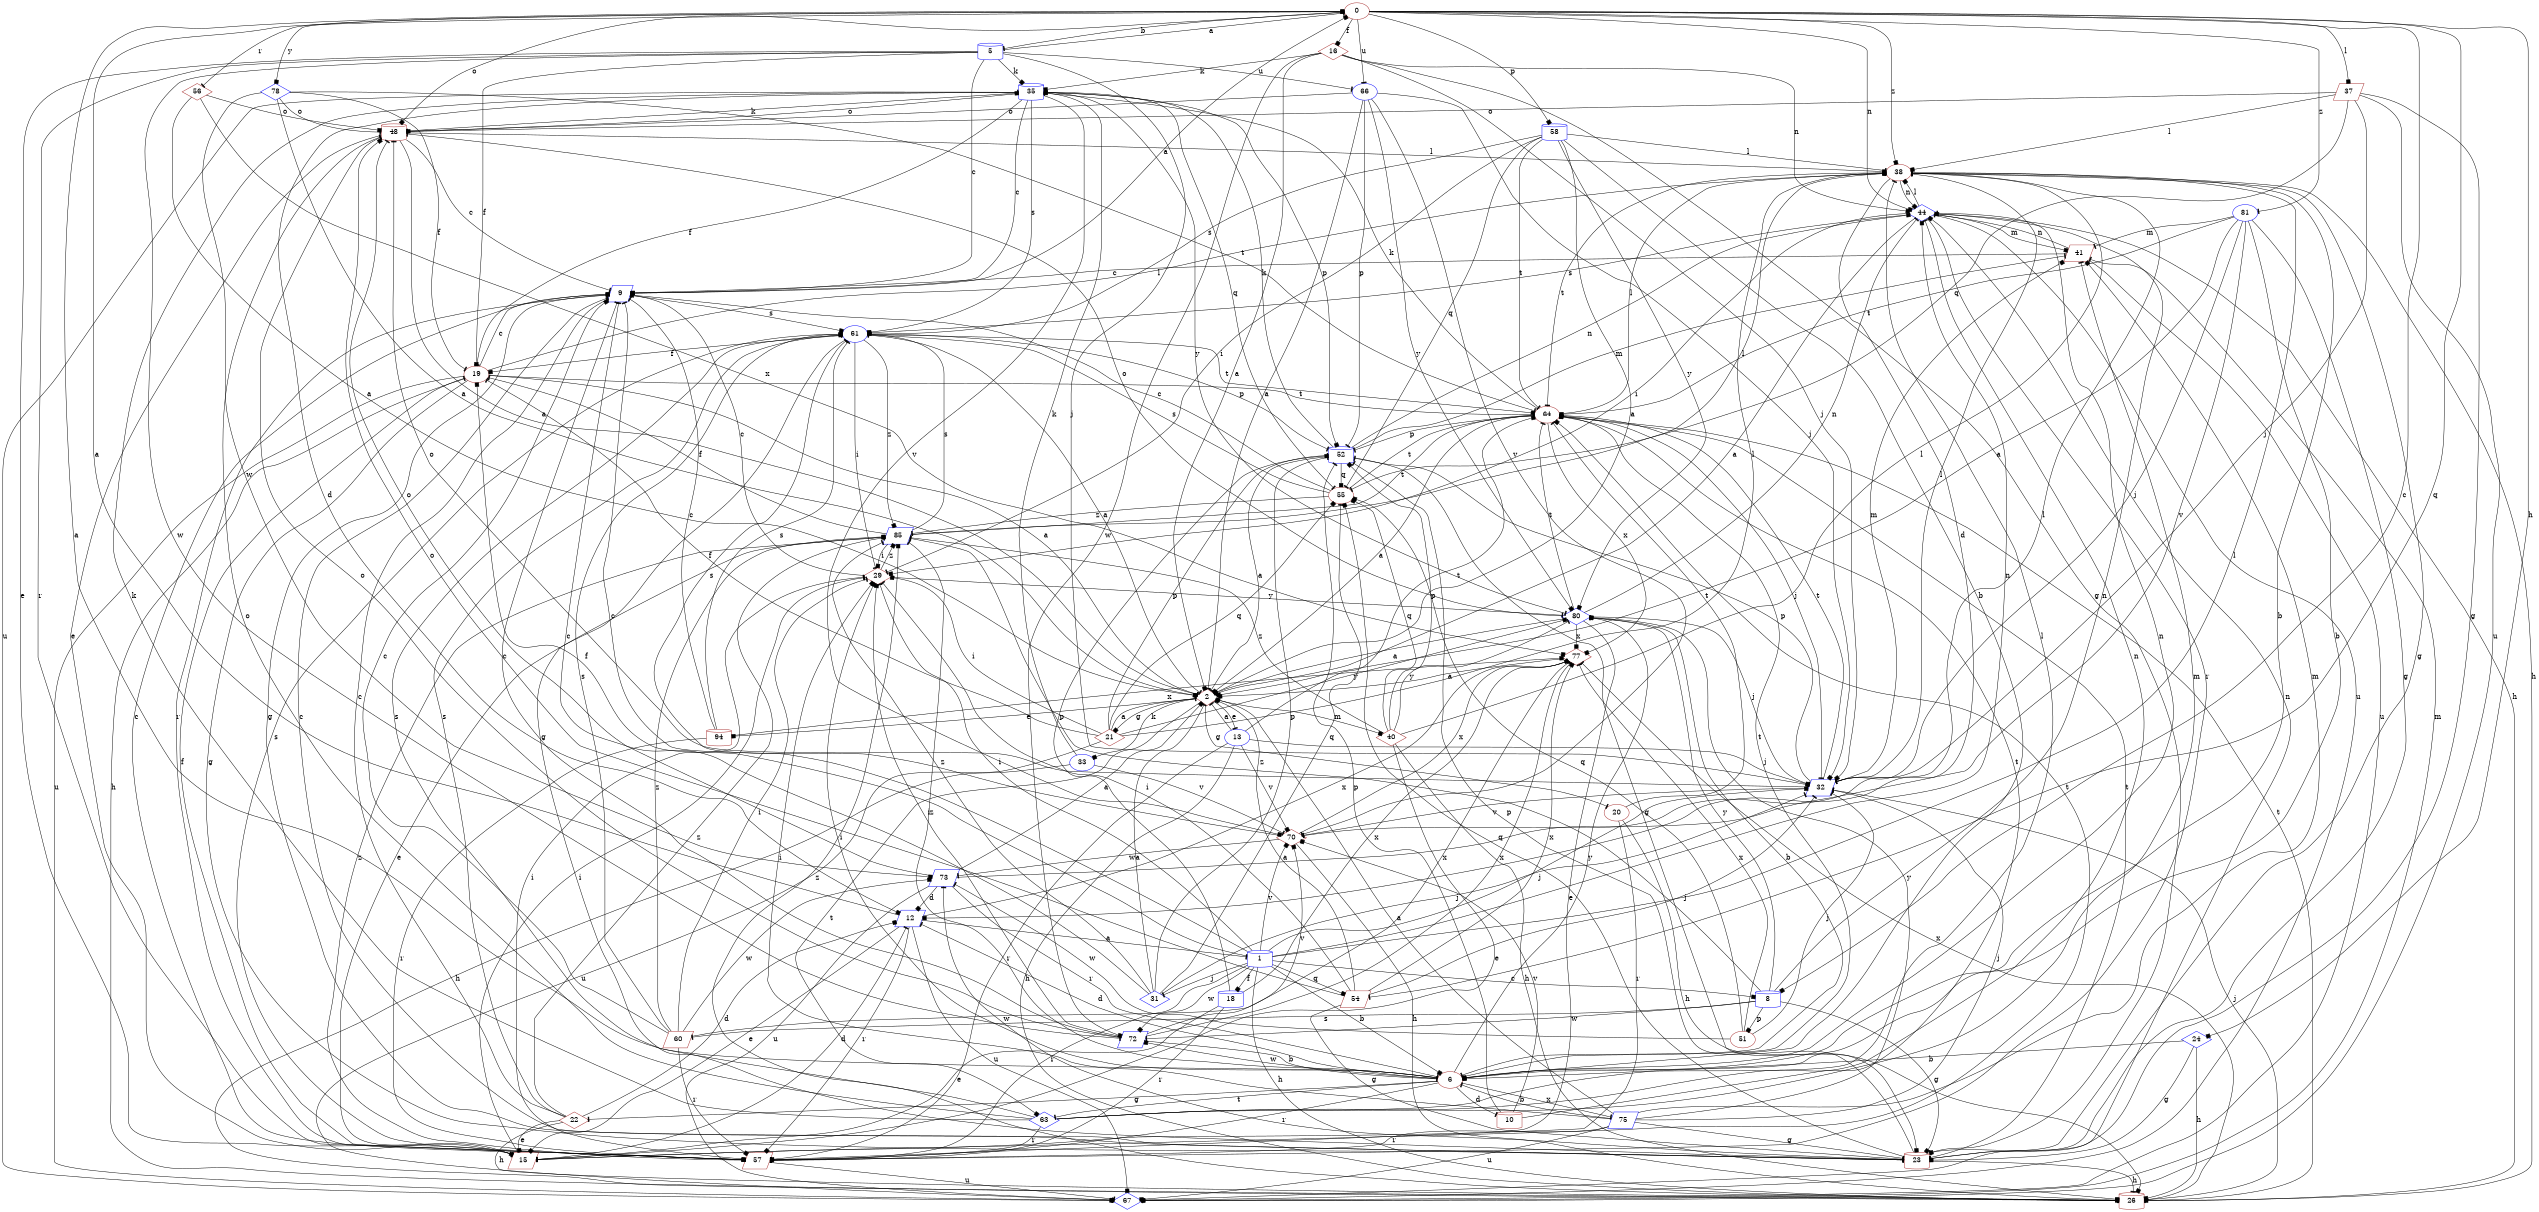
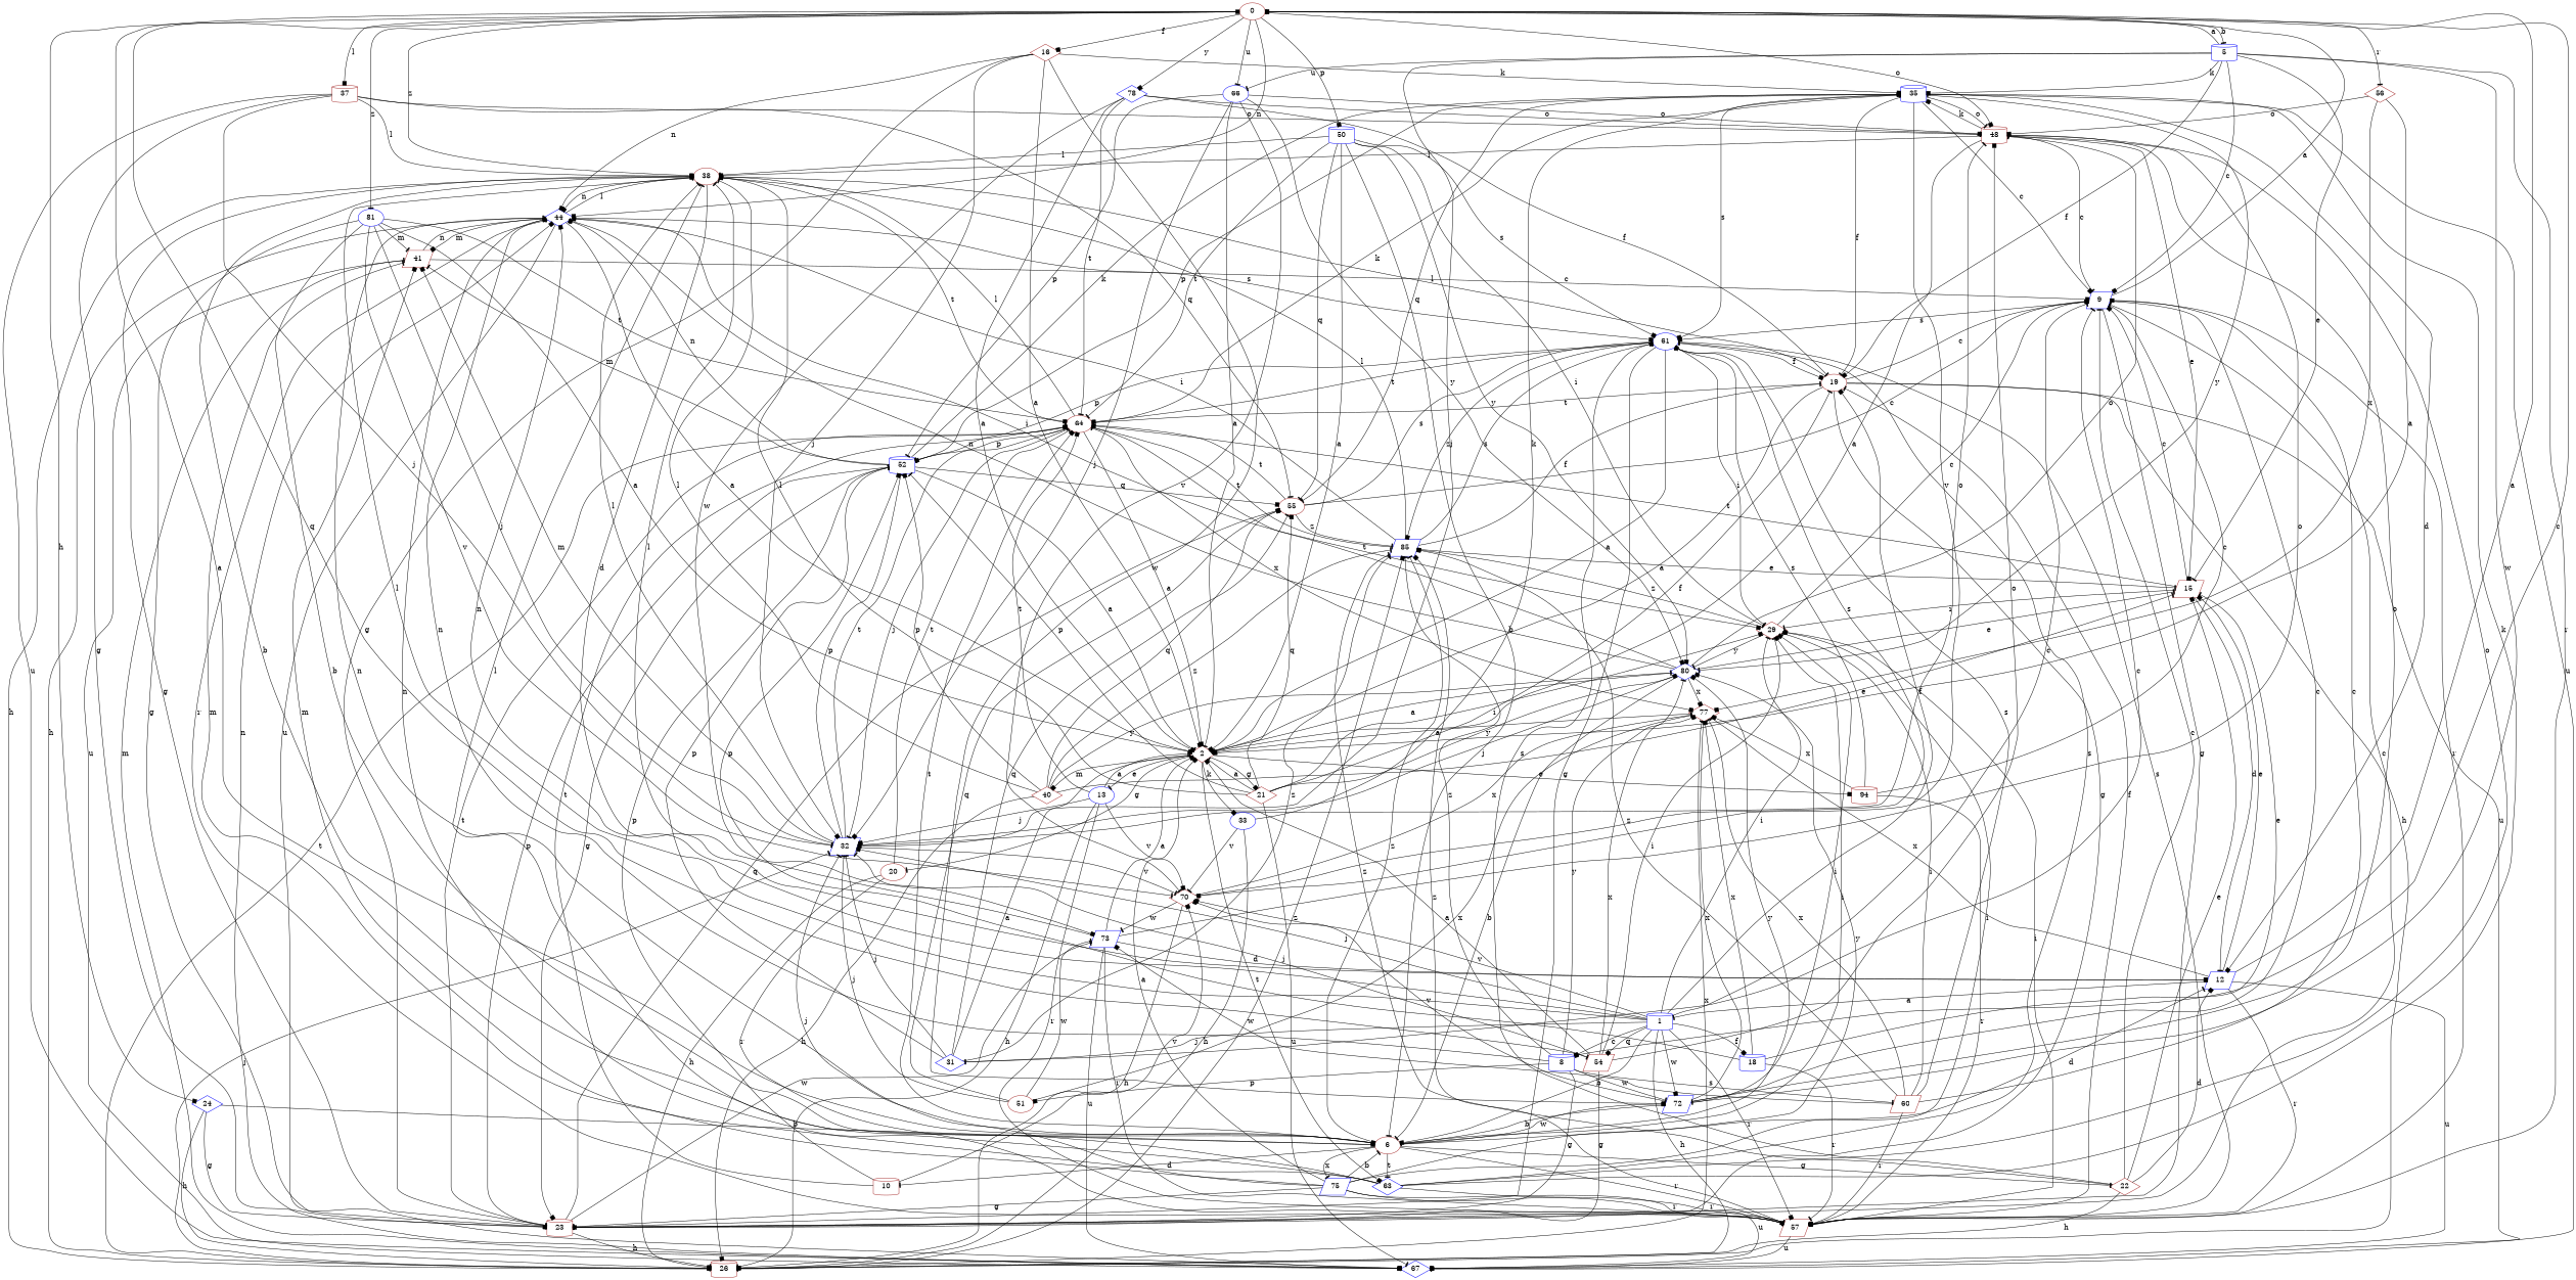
  strict digraph {
    node [color=brown shape=diamond]
    edge [arrowhead=tee]
    0 [shape=ellipse]
    5 [color=blue shape=cylinder]
    8 [color=blue shape=cylinder]
    16
    24 [color=blue]
-   37 [shape=parallelogram]
+   37 [shape=cylinder]
    38 [shape=ellipse]
    44 [color=blue]
    48 [shape=cylinder]
-   50 [color=blue shape=cylinder label=58]
+   50 [color=blue shape=cylinder]
    54 [shape=parallelogram]
    56
    66 [color=blue shape=ellipse]
    78 [color=blue]
    81 [color=blue shape=ellipse]
    9 [color=blue shape=parallelogram]
    19 [shape=ellipse]
    32 [color=blue shape=parallelogram]
    57 [shape=parallelogram]
    72 [color=blue shape=parallelogram]
    15 [shape=parallelogram]
    35 [color=blue shape=cylinder]
    80 [color=blue]
    85 [color=blue shape=parallelogram]
    23 [shape=cylinder]
    51 [shape=ellipse]
    60 [shape=parallelogram]
    2
    6 [shape=ellipse]
    26 [shape=cylinder]
    67 [color=blue]
    55 [shape=ellipse]
    12 [color=blue shape=parallelogram]
    64 [shape=ellipse]
    29
    61 [color=blue shape=ellipse]
    41 [shape=parallelogram]
    77
    70
    52 [color=blue shape=cylinder]
    73 [color=blue shape=parallelogram]
    1 [color=blue shape=cylinder]
    18 [color=blue shape=cylinder]
    31 [color=blue]
    63 [color=blue]
    n46 [label=10 shape=cylinder]
    22
    75 [color=blue shape=parallelogram]
    13 [color=blue shape=ellipse]
    n50 [label=94 shape=cylinder]
    20 [shape=ellipse]
    21
    33 [color=blue shape=ellipse]
    40
    0 -> 5 [label=b]
    0 -> 8 [arrowhead=box label=c]
    0 -> 16 [arrowhead=box label=f]
    0 -> 24 [arrowhead=box label=h]
    0 -> 37 [arrowhead=box label=l]
    0 -> 38 [arrowhead=box label=z]
    0 -> 44 [arrowhead=box label=n]
    0 -> 48 [arrowhead=box label=o]
    0 -> 50 [arrowhead=box label=p]
    0 -> 54 [label=q]
    0 -> 56 [label=r]
    0 -> 66 [label=u]
    0 -> 78 [arrowhead=box label=y]
    0 -> 81 [label=z]
    5 -> 0 [label=a]
    5 -> 66 [label=u]
    5 -> 9 [arrowhead=box label=c]
    5 -> 19 [arrowhead=box label=f]
    5 -> 32 [arrowhead=box label=j]
    5 -> 57 [arrowhead=box label=r]
    5 -> 72 [label=w]
    5 -> 15 [label=e]
    5 -> 35 [arrowhead=box label=k]
    8 -> 44 [arrowhead=box label=n]
    8 -> 72 [label=w]
    8 -> 80 [label=y]
    8 -> 85 [label=z]
    8 -> 23 [arrowhead=box label=g]
    8 -> 51 [arrowhead=box label=p]
    8 -> 60 [label=s]
    16 -> 44 [arrowhead=box label=n]
    16 -> 32 [arrowhead=box label=j]
    16 -> 72 [arrowhead=box label=w]
    16 -> 35 [arrowhead=box label=k]
    16 -> 23 [label=g]
    16 -> 2 [arrowhead=box label=a]
    24 -> 23 [arrowhead=box label=g]
    24 -> 6 [arrowhead=box label=b]
    24 -> 26 [arrowhead=box label=h]
    37 -> 38 [arrowhead=box label=l]
    37 -> 48 [label=o]
    37 -> 32 [label=j]
    37 -> 23 [arrowhead=box label=g]
    37 -> 67 [label=u]
    37 -> 55 [label=q]
    38 -> 44 [arrowhead=box label=n]
    38 -> 23 [label=g]
    38 -> 6 [arrowhead=box label=b]
    38 -> 26 [label=h]
    38 -> 12 [arrowhead=box label=d]
    38 -> 64 [label=t]
    44 -> 38 [arrowhead=box label=l]
    44 -> 57 [label=r]
    44 -> 2 [label=a]
    44 -> 26 [arrowhead=box label=h]
    44 -> 67 [arrowhead=box label=u]
    44 -> 29 [arrowhead=box label=i]
    44 -> 61 [arrowhead=box label=s]
    44 -> 41 [arrowhead=box label=m]
    48 -> 38 [arrowhead=box label=l]
    48 -> 9 [label=c]
    48 -> 15 [arrowhead=box label=e]
    48 -> 35 [arrowhead=box label=k]
    48 -> 2 [label=a]
    50 -> 38 [label=l]
    50 -> 80 [arrowhead=box label=y]
    50 -> 2 [arrowhead=box label=a]
    50 -> 6 [label=b]
    50 -> 55 [label=q]
    50 -> 64 [label=t]
    50 -> 29 [label=i]
    50 -> 61 [arrowhead=box label=s]
    54 -> 48 [arrowhead=box label=o]
    54 -> 32 [label=j]
    54 -> 23 [label=g]
    54 -> 2 [arrowhead=box label=a]
    54 -> 29 [label=i]
    54 -> 77 [arrowhead=box label=x]
    56 -> 48 [arrowhead=box label=o]
    56 -> 2 [arrowhead=box label=a]
    56 -> 77 [arrowhead=box label=x]
    66 -> 48 [arrowhead=box label=o]
    66 -> 32 [arrowhead=box label=j]
    66 -> 80 [arrowhead=box label=y]
    66 -> 2 [label=a]
    66 -> 70 [label=v]
    66 -> 52 [label=p]
    78 -> 48 [label=o]
    78 -> 19 [label=f]
    78 -> 2 [arrowhead=box label=a]
    78 -> 64 [label=t]
    78 -> 73 [arrowhead=box label=w]
    81 -> 32 [label=j]
    81 -> 23 [label=g]
    81 -> 2 [arrowhead=box label=a]
    81 -> 6 [arrowhead=box label=b]
    81 -> 64 [arrowhead=box label=t]
    81 -> 41 [label=m]
    81 -> 70 [label=v]
    9 -> 0 [arrowhead=box label=a]
    9 -> 57 [arrowhead=box label=r]
    9 -> 23 [label=g]
    9 -> 61 [arrowhead=box label=s]
    19 -> 38 [arrowhead=box label=l]
    19 -> 9 [arrowhead=box label=c]
    19 -> 23 [label=g]
    19 -> 2 [label=a]
    19 -> 26 [label=h]
    19 -> 67 [arrowhead=box label=u]
    19 -> 64 [label=t]
    32 -> 38 [label=l]
    32 -> 48 [label=o]
    32 -> 64 [label=t]
    32 -> 41 [arrowhead=box label=m]
    32 -> 70 [label=v]
    32 -> 52 [label=p]
    57 -> 19 [label=f]
    57 -> 85 [arrowhead=box label=z]
    57 -> 67 [label=u]
    57 -> 29 [label=i]
    57 -> 61 [label=s]
    72 -> 48 [label=o]
    72 -> 9 [label=c]
    72 -> 6 [label=b]
    72 -> 29 [arrowhead=box label=i]
    72 -> 77 [label=x]
    72 -> 70 [arrowhead=box label=v]
    15 -> 9 [arrowhead=box label=c]
    15 -> 12 [label=d]
    15 -> 64 [arrowhead=box label=t]
    15 -> 29 [label=i]
    35 -> 48 [label=o]
    35 -> 9 [arrowhead=box label=c]
    35 -> 19 [label=f]
    35 -> 80 [label=y]
    35 -> 67 [label=u]
    35 -> 55 [label=q]
    35 -> 12 [arrowhead=box label=d]
    35 -> 61 [arrowhead=box label=s]
    35 -> 70 [arrowhead=box label=v]
    35 -> 52 [arrowhead=box label=p]
    80 -> 44 [label=n]
    80 -> 48 [label=o]
    80 -> 32 [label=j]
    80 -> 15 [label=e]
    80 -> 2 [arrowhead=box label=a]
    80 -> 6 [label=b]
    80 -> 64 [label=t]
    80 -> 77 [arrowhead=box label=x]
    85 -> 38 [arrowhead=box label=l]
    85 -> 19 [label=f]
    85 -> 15 [label=e]
    85 -> 64 [label=t]
-   85 -> 29 [arrowhead=box label=i]
+   85 -> 44 [arrowhead=box label=i]
    85 -> 61 [label=s]
    23 -> 9 [label=c]
    23 -> 26 [label=h]
    23 -> 55 [arrowhead=box label=q]
    23 -> 64 [arrowhead=box label=t]
    23 -> 52 [label=p]
    23 -> 73 [label=w]
    51 -> 32 [label=j]
    51 -> 55 [arrowhead=box label=q]
    51 -> 77 [label=x]
    51 -> 73 [label=w]
    60 -> 9 [arrowhead=box label=c]
    60 -> 57 [arrowhead=box label=r]
    60 -> 85 [arrowhead=box label=z]
    60 -> 29 [label=i]
    60 -> 61 [arrowhead=box label=s]
    60 -> 77 [label=x]
    60 -> 73 [arrowhead=box label=w]
    2 -> 63 [arrowhead=box label=t]
    2 -> 13 [label=e]
    2 -> n50 [arrowhead=box label=e]
    2 -> 20 [label=g]
    2 -> 21 [arrowhead=box label=g]
    2 -> 33 [arrowhead=box label=k]
    2 -> 40 [arrowhead=box label=m]
    6 -> 0 [arrowhead=box label=a]
    6 -> 44 [label=n]
    6 -> 57 [label=r]
    6 -> 72 [arrowhead=box label=w]
    6 -> 80 [arrowhead=box label=y]
    6 -> 85 [label=z]
    6 -> 12 [label=d]
    6 -> 64 [arrowhead=box label=t]
    6 -> 29 [arrowhead=box label=i]
    6 -> 63 [label=t]
    6 -> n46 [label=d]
    6 -> 22 [label=g]
    6 -> 75 [label=x]
    26 -> 32 [label=j]
    26 -> 85 [arrowhead=box label=z]
    26 -> 64 [arrowhead=box label=t]
    26 -> 77 [label=x]
    67 -> 44 [arrowhead=box label=n]
    67 -> 41 [label=m]
    55 -> 9 [label=c]
    55 -> 85 [label=z]
    55 -> 64 [label=t]
    55 -> 61 [label=s]
    12 -> 0 [arrowhead=box label=a]
    12 -> 57 [arrowhead=box label=r]
    12 -> 15 [arrowhead=box label=e]
    12 -> 67 [arrowhead=box label=u]
    12 -> 77 [label=x]
    12 -> 1 [label=a]
    64 -> 38 [label=l]
    64 -> 32 [label=j]
    64 -> 35 [label=k]
    64 -> 2 [arrowhead=box label=a]
    64 -> 77 [arrowhead=box label=x]
    64 -> 52 [label=p]
    29 -> 9 [arrowhead=box label=c]
    29 -> 80 [label=y]
    29 -> 85 [arrowhead=box label=z]
    61 -> 19 [arrowhead=box label=f]
    61 -> 85 [arrowhead=box label=z]
    61 -> 23 [label=g]
    61 -> 2 [label=a]
    61 -> 64 [arrowhead=box label=t]
    61 -> 29 [label=i]
    61 -> 52 [label=p]
    41 -> 44 [label=n]
    41 -> 9 [arrowhead=box label=c]
    41 -> 67 [arrowhead=box label=u]
    77 -> 2 [arrowhead=box label=a]
    70 -> 26 [arrowhead=box label=h]
    70 -> 61 [label=s]
    70 -> 77 [label=x]
    70 -> 73 [label=w]
    52 -> 44 [arrowhead=box label=n]
    52 -> 35 [arrowhead=box label=k]
    52 -> 23 [arrowhead=box label=g]
    52 -> 2 [label=a]
    52 -> 55 [arrowhead=box label=q]
    52 -> 41 [label=m]
    73 -> 38 [label=l]
    73 -> 48 [label=o]
-   73 -> 6 [label=r]
+   73 -> 57 [label=r]
    73 -> 2 [arrowhead=box label=a]
    73 -> 67 [arrowhead=box label=u]
    73 -> 12 [arrowhead=box label=d]
    1 -> 8 [arrowhead=box label=c]
    1 -> 38 [label=l]
    1 -> 44 [arrowhead=box label=n]
    1 -> 54 [arrowhead=box label=q]
    1 -> 9 [label=c]
    1 -> 19 [arrowhead=box label=f]
    1 -> 32 [arrowhead=box label=j]
    1 -> 57 [arrowhead=box label=r]
    1 -> 72 [arrowhead=box label=w]
    1 -> 6 [arrowhead=box label=b]
    1 -> 26 [label=h]
    1 -> 29 [label=i]
    1 -> 70 [arrowhead=box label=v]
    1 -> 18 [arrowhead=box label=f]
    1 -> 31 [label=j]
    18 -> 57 [label=r]
    18 -> 15 [label=e]
    18 -> 77 [arrowhead=box label=x]
    18 -> 52 [arrowhead=box label=p]
    31 -> 9 [label=c]
    31 -> 32 [label=j]
    31 -> 85 [label=z]
    31 -> 2 [label=a]
    31 -> 55 [label=q]
    31 -> 52 [label=p]
    63 -> 38 [label=l]
    63 -> 44 [label=n]
    63 -> 48 [label=o]
    63 -> 57 [label=r]
    63 -> 35 [label=k]
    63 -> 61 [label=s]
    63 -> 41 [label=m]
    n46 -> 64 [arrowhead=box label=t]
    n46 -> 70 [arrowhead=box label=v]
    n46 -> 52 [label=p]
    22 -> 9 [label=c]
    22 -> 15 [arrowhead=box label=e]
    22 -> 85 [label=z]
    22 -> 26 [arrowhead=box label=h]
    22 -> 12 [arrowhead=box label=d]
    22 -> 61 [arrowhead=box label=s]
    75 -> 32 [label=j]
    75 -> 57 [label=r]
    75 -> 80 [arrowhead=box label=y]
    75 -> 23 [label=g]
    75 -> 2 [arrowhead=box label=a]
    75 -> 6 [label=b]
    75 -> 67 [arrowhead=box label=u]
    75 -> 29 [arrowhead=box label=i]
    75 -> 41 [arrowhead=box label=m]
    13 -> 32 [arrowhead=box label=j]
    13 -> 57 [arrowhead=box label=r]
    13 -> 2 [label=a]
    13 -> 26 [label=h]
    13 -> 64 [arrowhead=box label=t]
    13 -> 70 [arrowhead=box label=v]
    n50 -> 9 [label=c]
    n50 -> 57 [arrowhead=box label=r]
    n50 -> 61 [label=s]
    n50 -> 77 [arrowhead=box label=x]
    20 -> 57 [label=r]
    20 -> 26 [arrowhead=box label=h]
    20 -> 64 [label=t]
    21 -> 38 [arrowhead=box label=l]
    21 -> 19 [label=f]
    21 -> 80 [arrowhead=box label=y]
    21 -> 2 [label=a]
    21 -> 67 [label=u]
    21 -> 55 [arrowhead=box label=q]
    21 -> 29 [arrowhead=box label=i]
    21 -> 52 [label=p]
    33 -> 35 [arrowhead=box label=k]
    33 -> 26 [label=h]
    33 -> 70 [label=v]
    40 -> 38 [label=l]
    40 -> 15 [label=e]
    40 -> 80 [label=y]
    40 -> 85 [label=z]
    40 -> 26 [arrowhead=box label=h]
    40 -> 55 [arrowhead=box label=q]
    40 -> 52 [arrowhead=box label=p]
  }
